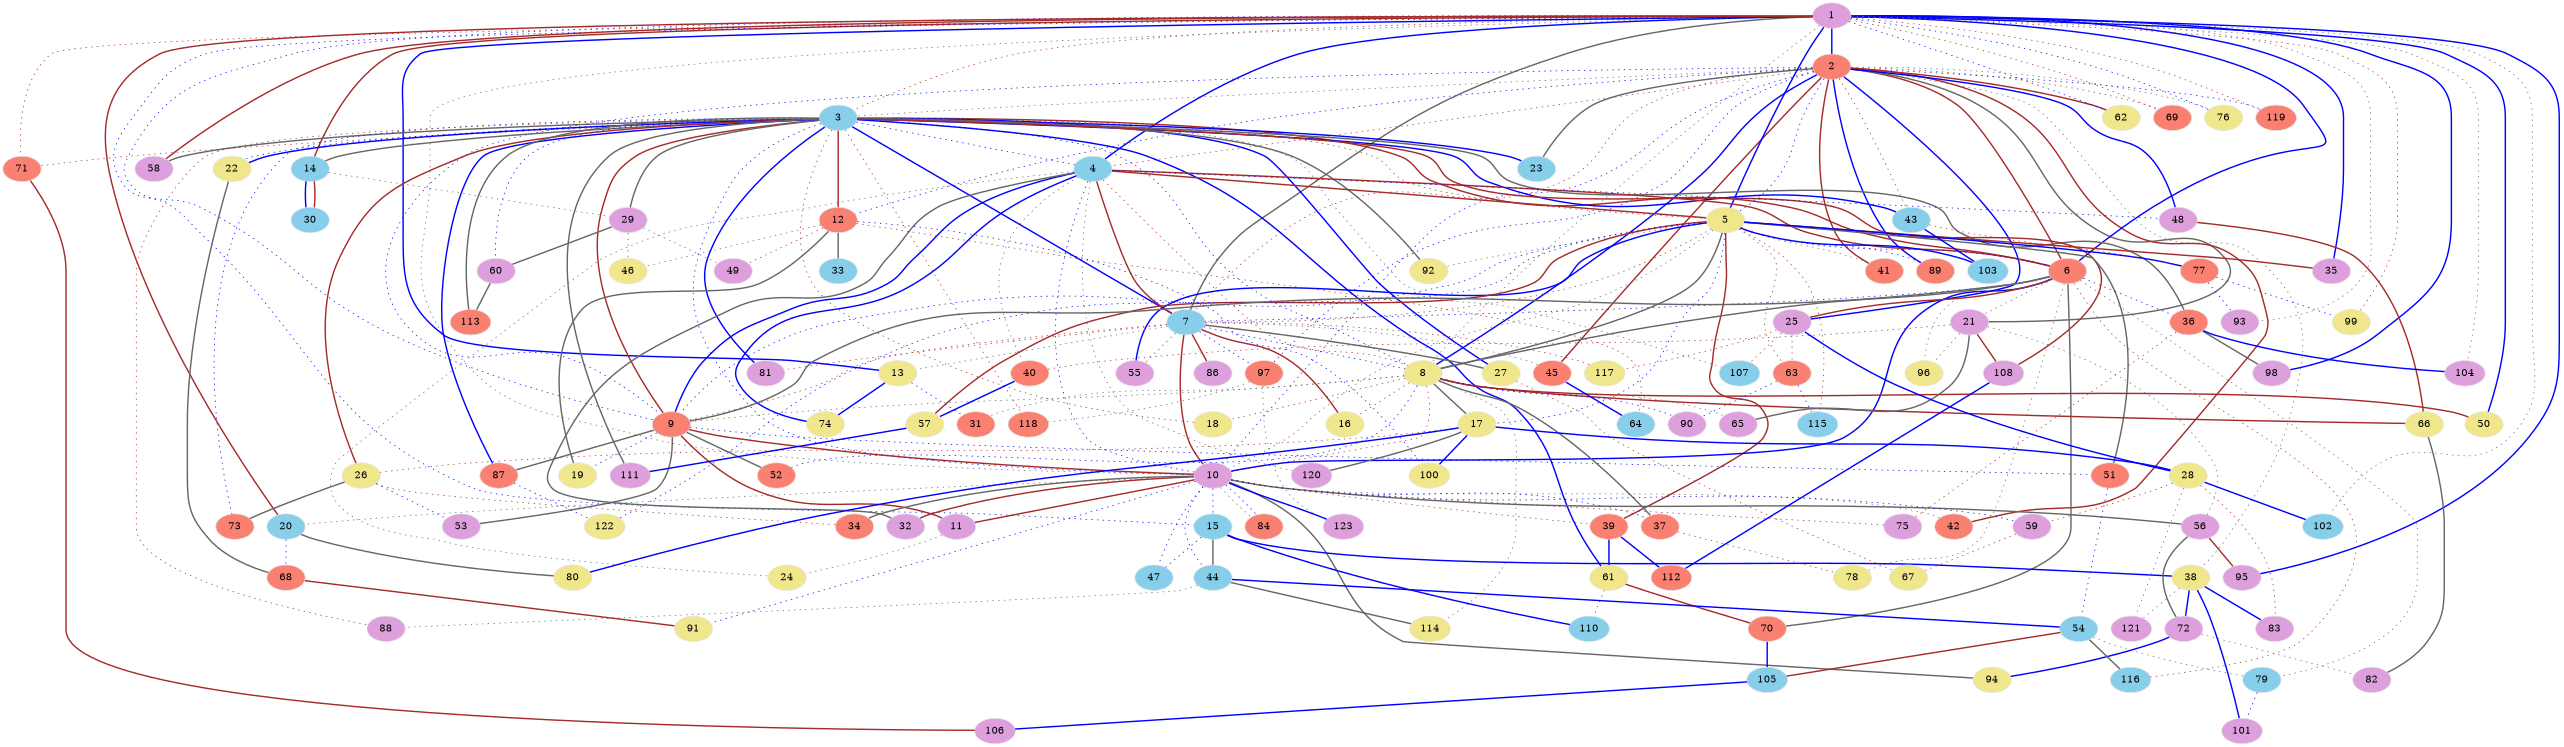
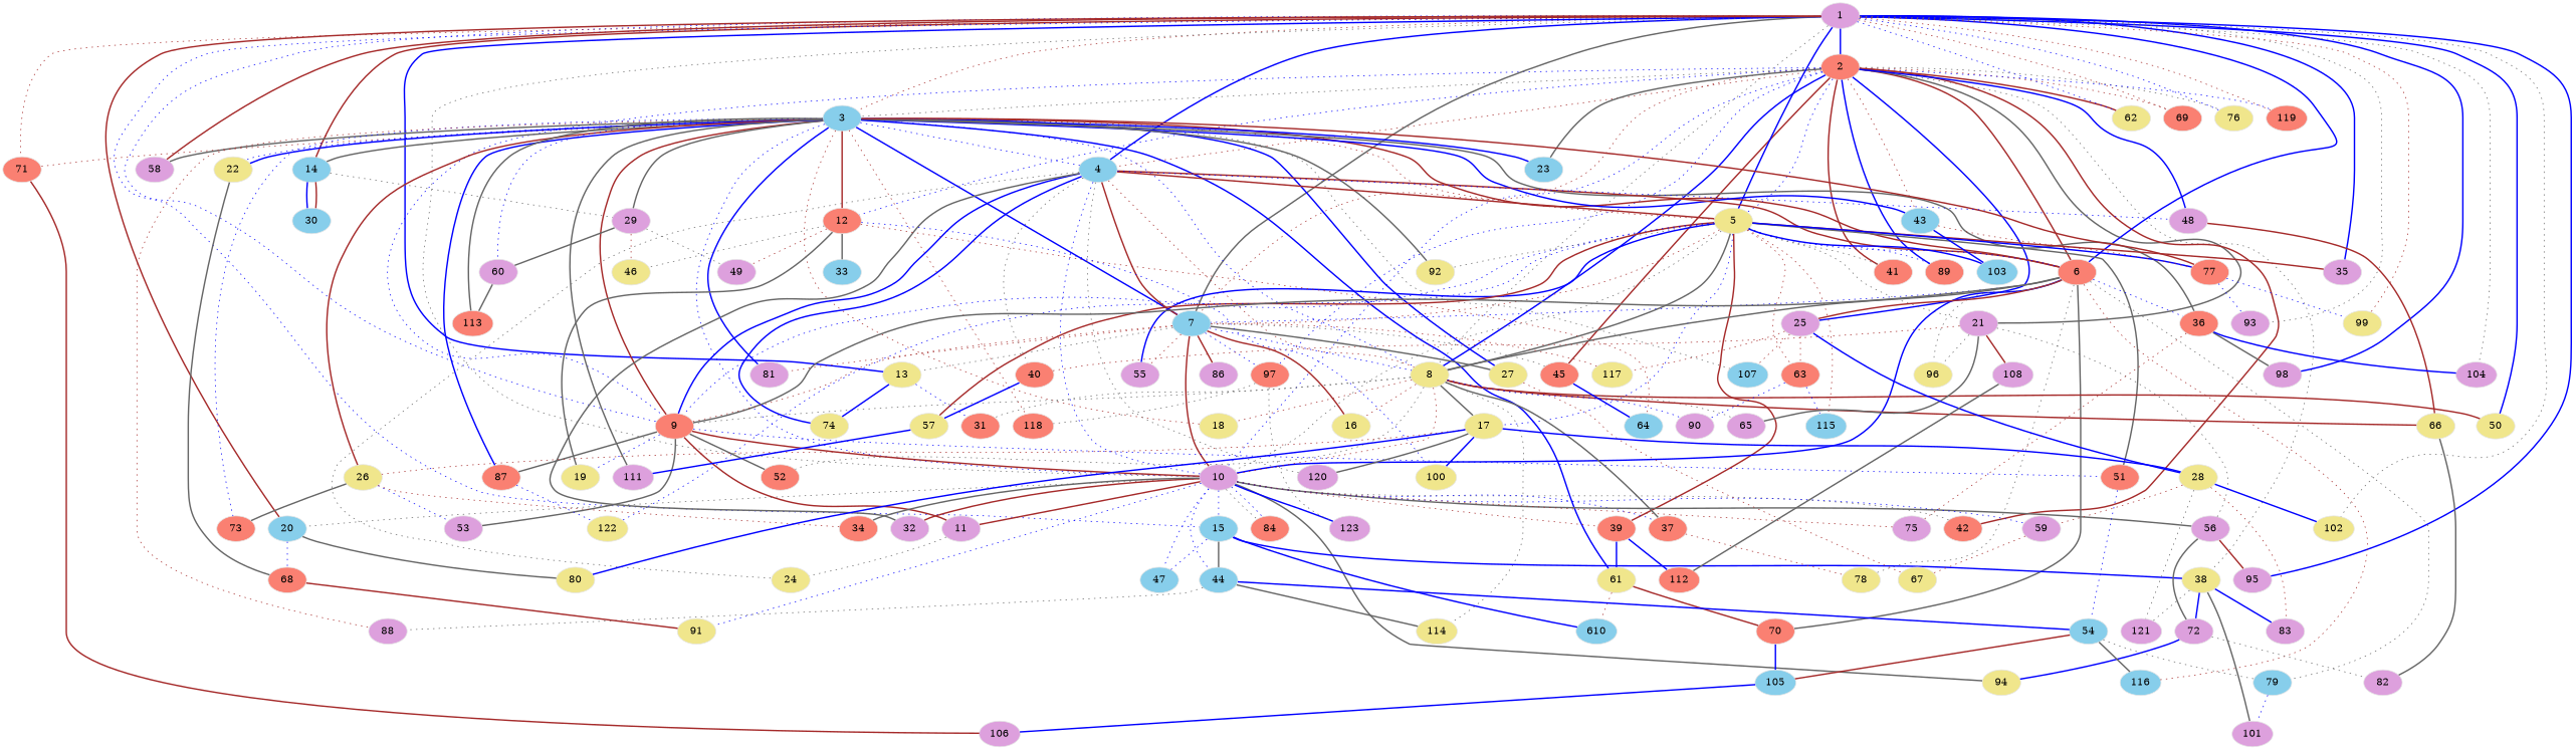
  graph {
    node [color=gray90 fillcolor=plum style=filled]
    edge [color=blue style=dotted]
    2 [fillcolor=salmon]
    1
    3 [fillcolor=skyblue]
    4 [fillcolor=skyblue]
    5 [fillcolor=khaki]
    6 [fillcolor=salmon]
    7 [fillcolor=skyblue]
    8 [fillcolor=khaki]
    9 [fillcolor=salmon]
    10
    13 [fillcolor=khaki]
    14 [fillcolor=skyblue]
    15 [fillcolor=skyblue]
    20 [fillcolor=skyblue]
    35
    50 [fillcolor=khaki]
    58
    62 [fillcolor=khaki]
    69 [fillcolor=salmon]
    71 [fillcolor=salmon]
    76 [fillcolor=khaki]
    93
    95
    98
    99 [fillcolor=khaki]
-   102 [fillcolor=skyblue]
+   102 [fillcolor=khaki]
    104
    119 [fillcolor=salmon]
    12 [fillcolor=salmon]
    21
    23 [fillcolor=skyblue]
    25
    38 [fillcolor=khaki]
    41 [fillcolor=salmon]
    42 [fillcolor=salmon]
    43 [fillcolor=skyblue]
    45 [fillcolor=salmon]
    48
    89 [fillcolor=salmon]
    97 [fillcolor=salmon]
    18 [fillcolor=khaki]
    22 [fillcolor=khaki]
    26 [fillcolor=khaki]
    27 [fillcolor=khaki]
    29
    36 [fillcolor=salmon]
    60
    61 [fillcolor=khaki]
    73 [fillcolor=salmon]
    81
    87 [fillcolor=salmon]
    88
    92 [fillcolor=khaki]
    107 [fillcolor=skyblue]
    108
    111
    113 [fillcolor=salmon]
    118 [fillcolor=salmon]
    24 [fillcolor=khaki]
    32
    40 [fillcolor=salmon]
    74 [fillcolor=khaki]
    120
    17 [fillcolor=khaki]
    39 [fillcolor=salmon]
    51 [fillcolor=salmon]
    55
    57 [fillcolor=khaki]
    63 [fillcolor=salmon]
    77 [fillcolor=salmon]
    103 [fillcolor=skyblue]
    115 [fillcolor=skyblue]
    122 [fillcolor=khaki]
    70 [fillcolor=salmon]
    78 [fillcolor=khaki]
    79 [fillcolor=skyblue]
    96 [fillcolor=khaki]
    116 [fillcolor=skyblue]
    16 [fillcolor=khaki]
    86
    117 [fillcolor=khaki]
    31 [fillcolor=salmon]
    37 [fillcolor=salmon]
    52 [fillcolor=salmon]
    65
    66 [fillcolor=khaki]
    90
    114 [fillcolor=khaki]
    11
    19 [fillcolor=khaki]
    53
    34 [fillcolor=salmon]
    44 [fillcolor=skyblue]
    47 [fillcolor=skyblue]
    56
    59
    75
    84 [fillcolor=salmon]
    91 [fillcolor=khaki]
    94 [fillcolor=khaki]
    123
    30 [fillcolor=skyblue]
-   110 [fillcolor=skyblue]
+   110 [fillcolor=skyblue label=610]
    80 [fillcolor=khaki]
    68 [fillcolor=salmon]
    106
    33 [fillcolor=skyblue]
    46 [fillcolor=khaki]
    49
    64 [fillcolor=skyblue]
    100 [fillcolor=khaki]
    28 [fillcolor=khaki]
    83
    121
    72
    101
    67 [fillcolor=khaki]
    112 [fillcolor=salmon]
    54 [fillcolor=skyblue]
    105 [fillcolor=skyblue]
    82
    2 -- 3 [color=gray40]
    2 -- 4 [color=brown]
    2 -- 5
    2 -- 6 [color=brown style=bold]
    2 -- 7 [color=brown]
    2 -- 8 [style=bold]
    2 -- 9
    2 -- 10
    2 -- 62 [color=brown style=bold]
    2 -- 69 [color=brown]
    2 -- 76 [color=gray40]
    2 -- 119
    2 -- 12
    2 -- 21 [color=gray40 style=bold]
    2 -- 23 [color=gray40 style=bold]
    2 -- 25 [style=bold]
    2 -- 38 [color=gray40]
    2 -- 41 [color=brown style=bold]
    2 -- 42 [color=brown style=bold]
    2 -- 43 [color=brown]
    2 -- 45 [color=brown style=bold]
    2 -- 48 [style=bold]
    2 -- 89 [style=bold]
    2 -- 97
    1 -- 2 [style=bold]
    1 -- 3 [color=brown]
    1 -- 4 [style=bold]
    1 -- 5 [style=bold]
    1 -- 6 [style=bold]
    1 -- 7 [color=gray40 style=bold]
    1 -- 8 [color=gray40]
    1 -- 9
    1 -- 10 [color=gray40]
    1 -- 13 [style=bold]
    1 -- 14 [color=brown style=bold]
    1 -- 15
    1 -- 20 [color=brown style=bold]
    1 -- 35 [style=bold]
    1 -- 50 [style=bold]
    1 -- 58 [color=brown style=bold]
    1 -- 62
    1 -- 69 [color=brown]
    1 -- 71 [color=brown]
    1 -- 76
    1 -- 93 [color=gray40]
    1 -- 95 [style=bold]
    1 -- 98 [style=bold]
    1 -- 99 [color=brown]
    1 -- 102 [color=gray40]
    1 -- 104 [color=gray40]
    1 -- 119 [color=brown]
    3 -- 4
    3 -- 5 [color=brown]
    3 -- 6 [color=brown style=bold]
    3 -- 7 [style=bold]
    3 -- 8
    3 -- 9 [color=brown style=bold]
    3 -- 10
    3 -- 14 [color=gray40 style=bold]
    3 -- 58 [color=gray40 style=bold]
    3 -- 71 [color=brown]
    3 -- 12 [color=brown style=bold]
    3 -- 23 [style=bold]
    3 -- 43 [style=bold]
    3 -- 18 [color=brown]
    3 -- 22
    3 -- 22 [style=bold]
    3 -- 26 [color=brown style=bold]
    3 -- 27 [style=bold]
    3 -- 29 [color=gray40 style=bold]
    3 -- 36 [color=gray40 style=bold]
    3 -- 60
    3 -- 61 [style=bold]
    3 -- 73
    3 -- 81 [style=bold]
    3 -- 87 [style=bold]
    3 -- 88 [color=brown]
    3 -- 92 [color=gray40 style=bold]
    3 -- 107 [color=gray40]
-   3 -- 108 [color=brown style=bold]
+   3 -- 77 [color=brown style=bold]
    3 -- 111 [color=gray40 style=bold]
    3 -- 113 [color=gray40 style=bold]
    3 -- 118 [color=brown]
    4 -- 5 [color=brown style=bold]
    4 -- 6 [color=brown style=bold]
    4 -- 7 [color=brown style=bold]
    4 -- 8 [color=brown]
    4 -- 9 [style=bold]
    4 -- 10
    4 -- 48
    4 -- 24 [color=gray40]
    4 -- 32 [color=gray40 style=bold]
    4 -- 40 [color=gray40]
    4 -- 74 [style=bold]
    4 -- 120 [color=gray40]
    5 -- 6
    5 -- 7 [color=brown]
    5 -- 8 [color=gray40 style=bold]
    5 -- 9
    5 -- 10 [color=gray40]
    5 -- 35 [color=brown style=bold]
-   6 -- 21 [color=gray40]
+   5 -- 21 [color=gray40]
    5 -- 41 [color=gray40]
    5 -- 89
    5 -- 92 [color=gray40]
    5 -- 17
    5 -- 39 [color=brown style=bold]
    5 -- 51 [color=gray40 style=bold]
    5 -- 55 [style=bold]
    5 -- 57 [color=brown style=bold]
    5 -- 63 [color=brown]
    5 -- 77 [style=bold]
    5 -- 103 [style=bold]
    5 -- 115 [color=brown]
    5 -- 122
    6 -- 7
    6 -- 8 [color=gray40 style=bold]
    6 -- 9 [color=gray40 style=bold]
    6 -- 10 [style=bold]
    6 -- 25 [color=brown style=bold]
    6 -- 36
    6 -- 70 [color=gray40 style=bold]
    6 -- 78 [color=gray40]
    6 -- 79 [color=gray40]
    6 -- 96 [color=gray40]
    6 -- 116 [color=brown]
    7 -- 8
    7 -- 9 [color=brown]
    7 -- 10 [color=brown style=bold]
    7 -- 13 [color=gray40]
    7 -- 45 [color=gray40]
    7 -- 97
    7 -- 27 [color=gray40 style=bold]
    7 -- 81 [color=brown]
    7 -- 55 [color=brown]
    7 -- 16 [color=brown style=bold]
    7 -- 86 [color=brown style=bold]
    7 -- 117 [color=brown]
    8 -- 9 [color=gray40]
    8 -- 10 [color=brown]
    8 -- 50 [color=brown style=bold]
    8 -- 18 [color=brown]
    8 -- 17 [color=gray40 style=bold]
    8 -- 16 [color=brown]
    8 -- 31 [color=gray40]
    8 -- 37 [color=gray40 style=bold]
-   8 -- 52
+   8 -- 52 [color=gray40]
    8 -- 65 [color=gray40]
    8 -- 66 [color=brown style=bold]
    8 -- 90
    8 -- 114 [color=gray40]
    9 -- 10 [color=brown style=bold]
    9 -- 87 [color=gray40 style=bold]
    9 -- 51
    9 -- 52 [color=gray40 style=bold]
    9 -- 11 [color=brown style=bold]
    9 -- 19
    9 -- 53 [color=gray40 style=bold]
    10 -- 15
    10 -- 20 [color=gray40]
    10 -- 42 [color=gray40]
    10 -- 32 [color=brown style=bold]
    10 -- 39 [color=brown]
    10 -- 37
    10 -- 11 [color=brown style=bold]
    10 -- 34 [color=gray40 style=bold]
    10 -- 44
    10 -- 47
    10 -- 56 [color=gray40 style=bold]
    10 -- 59
    10 -- 75 [color=brown]
    10 -- 84 [color=gray40]
    10 -- 84
    10 -- 91
    10 -- 94 [color=gray40 style=bold]
    10 -- 123 [style=bold]
    13 -- 74 [style=bold]
    13 -- 31
    14 -- 29 [color=gray40]
    14 -- 30 [style=bold]
    14 -- 30 [color=brown style=bold]
    15 -- 38 [style=bold]
    15 -- 44 [color=gray40 style=bold]
    15 -- 47
    15 -- 110 [style=bold]
    20 -- 80 [color=gray40 style=bold]
    20 -- 68
    71 -- 106 [color=brown style=bold]
    12 -- 19 [color=gray40 style=bold]
    12 -- 33 [color=gray40 style=bold]
    12 -- 46 [color=gray40]
    12 -- 49 [color=brown]
    12 -- 64 [color=brown]
    12 -- 100
    21 -- 108 [color=brown style=bold]
    21 -- 40 [color=brown]
    21 -- 96 [color=gray40]
    21 -- 65 [color=gray40 style=bold]
    21 -- 56 [color=gray40]
    25 -- 107 [color=brown]
    25 -- 63 [color=brown]
    25 -- 117 [color=brown]
    25 -- 28 [style=bold]
    38 -- 83 [style=bold]
    38 -- 121 [color=gray40]
    38 -- 72 [style=bold]
-   38 -- 101 [style=bold]
+   38 -- 101 [color=gray40 style=bold]
    43 -- 77 [color=brown]
    43 -- 103 [style=bold]
    45 -- 64 [style=bold]
    48 -- 66 [color=brown style=bold]
    97 -- 118 [color=gray40]
    97 -- 123 [color=gray40]
    22 -- 68 [color=gray40 style=bold]
    26 -- 73 [color=gray40 style=bold]
    26 -- 53
    26 -- 34 [color=brown]
    27 -- 67 [color=brown]
    29 -- 60 [color=gray40 style=bold]
    29 -- 46 [color=brown]
    29 -- 49 [color=gray40]
    36 -- 98 [color=gray40 style=bold]
    36 -- 104 [style=bold]
    36 -- 75 [color=brown]
    60 -- 113 [color=gray40 style=bold]
    61 -- 70 [color=brown style=bold]
    61 -- 110 [color=brown]
    87 -- 122
-   108 -- 112 [style=bold]
+   108 -- 112 [color=gray40 style=bold]
    40 -- 57 [style=bold]
    17 -- 26 [color=brown]
    17 -- 120 [color=gray40 style=bold]
    17 -- 80 [style=bold]
    17 -- 100 [style=bold]
    17 -- 28 [style=bold]
    39 -- 61 [style=bold]
    39 -- 112 [style=bold]
    51 -- 54
    57 -- 111 [style=bold]
    63 -- 115
    63 -- 90
    77 -- 93
    77 -- 99
    70 -- 105 [style=bold]
    79 -- 101
    37 -- 78 [color=brown]
    66 -- 82 [color=gray40 style=bold]
    11 -- 24 [color=gray40]
    44 -- 88 [color=gray40]
    44 -- 114 [color=gray40 style=bold]
    44 -- 54 [style=bold]
    56 -- 95 [color=brown style=bold]
    56 -- 72 [color=gray40 style=bold]
    59 -- 67 [color=brown]
    68 -- 91 [color=brown style=bold]
    28 -- 102 [style=bold]
    28 -- 59 [color=brown]
    28 -- 83 [color=brown]
    28 -- 121 [color=gray40]
    72 -- 94 [style=bold]
    72 -- 82 [color=gray40]
    54 -- 79 [color=gray40]
    54 -- 116 [color=gray40 style=bold]
    54 -- 105 [color=brown style=bold]
    105 -- 106 [style=bold]
  }
